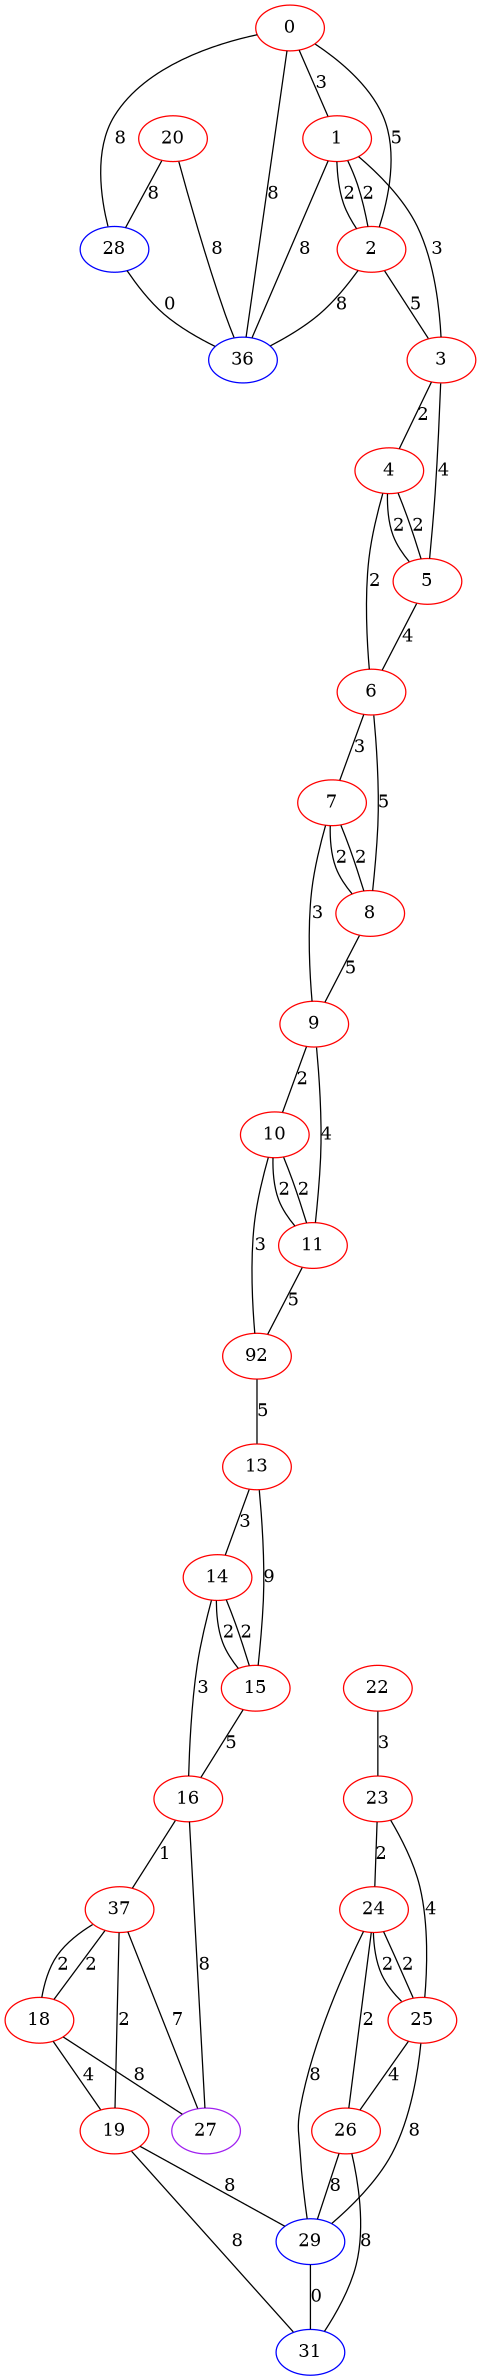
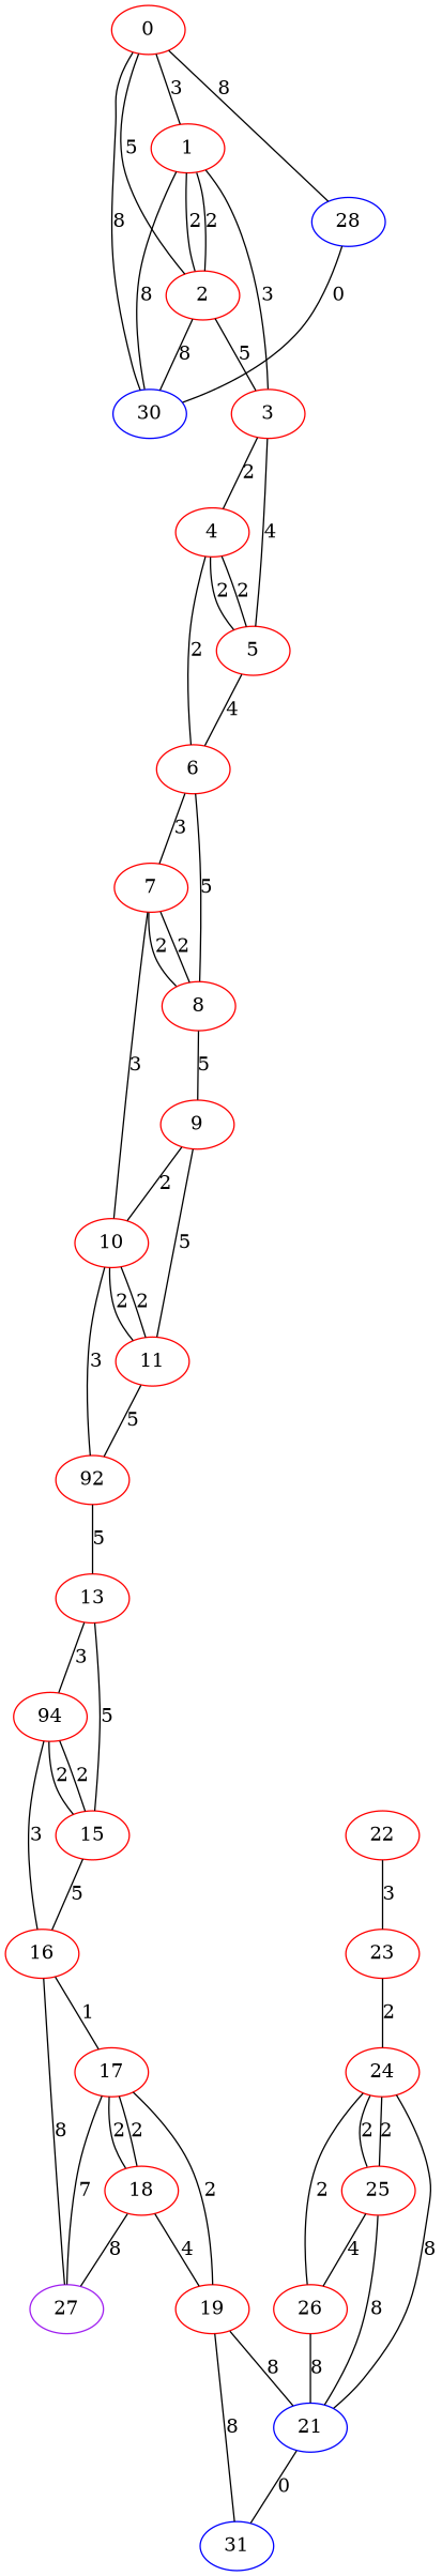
  graph {
    node [color=red weight=1]
    0
    1
    2
    28 [color=blue weight=3]
-   30 [color=blue weight=3 label=36]
+   30 [color=blue weight=3]
    3
    4
    5
    6
    7
    8
    9
    10
    11
    n15 [label=92]
    13
-   14
+   14 [label=94]
    15
    16
-   17 [label=37]
+   17
    27 [color=purple weight=4]
    18
    19
-   29 [color=blue weight=3]
+   29 [color=blue weight=3 label=21]
    31 [color=blue weight=3]
-   20
    22
    23
    24
    25
    26
    0 -- 1 [label=3]
    0 -- 2 [label=5]
    0 -- 28 [label=8]
    0 -- 30 [label=8]
    1 -- 2 [label=2]
    1 -- 2 [label=2]
    1 -- 30 [label=8]
    1 -- 3 [label=3]
    2 -- 30 [label=8]
    2 -- 3 [label=5]
    28 -- 30 [label=0]
    3 -- 4 [label=2]
    3 -- 5 [label=4]
    4 -- 5 [label=2]
    4 -- 5 [label=2]
    4 -- 6 [label=2]
    5 -- 6 [label=4]
    6 -- 7 [label=3]
    6 -- 8 [label=5]
    7 -- 8 [label=2]
    7 -- 8 [label=2]
-   7 -- 9 [label=3]
+   7 -- 10 [label=3]
    8 -- 9 [label=5]
    9 -- 10 [label=2]
-   9 -- 11 [label=4]
+   9 -- 11 [label=5]
    10 -- 11 [label=2]
    10 -- 11 [label=2]
    10 -- n15 [label=3]
    11 -- n15 [label=5]
    n15 -- 13 [label=5]
    13 -- 14 [label=3]
-   13 -- 15 [label=9]
+   13 -- 15 [label=5]
    14 -- 15 [label=2]
    14 -- 15 [label=2]
    14 -- 16 [label=3]
    15 -- 16 [label=5]
    16 -- 17 [label=1]
    16 -- 27 [label=8]
    17 -- 27 [label=7]
    17 -- 18 [label=2]
    17 -- 18 [label=2]
    17 -- 19 [label=2]
    18 -- 27 [label=8]
    18 -- 19 [label=4]
    19 -- 29 [label=8]
    19 -- 31 [label=8]
    29 -- 31 [label=0]
-   20 -- 28 [label=8]
-   20 -- 30 [label=8]
    22 -- 23 [label=3]
    23 -- 24 [label=2]
-   23 -- 25 [label=4]
    24 -- 29 [label=8]
    24 -- 25 [label=2]
    24 -- 25 [label=2]
    24 -- 26 [label=2]
    25 -- 29 [label=8]
    25 -- 26 [label=4]
    26 -- 29 [label=8]
-   26 -- 31 [label=8]
  }
